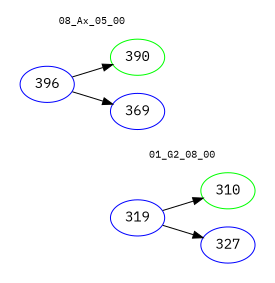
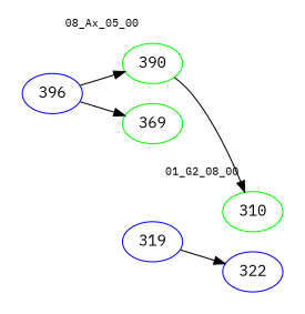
  digraph {
    fontname="IBM Plex Mono"
    rankdir=LR
    node [color=blue fontname="IBM Plex Mono"]
    edge [color=black fontname="IBM Plex Mono"]
    n1 [label=396]
-   n2 [label=369]
+   n2 [color=green label=369]
    n3 [color=green label=390]
    n4 [label=319]
    n5 [color=green label=310]
-   n6 [label=327]
+   n6 [label=322]
    subgraph cluster_1 {
      color=white
      fontsize=10
      label="08_Ax_05_00"
      n1
      n2
      n3
    }
    subgraph cluster_2 {
      color=white
      fontsize=10
      label="01_G2_08_00"
      n4
      n5
      n6
    }
    n1 -> n2
    n1 -> n3
-   n4 -> n5
+   n3 -> n5
    n4 -> n6
  }
